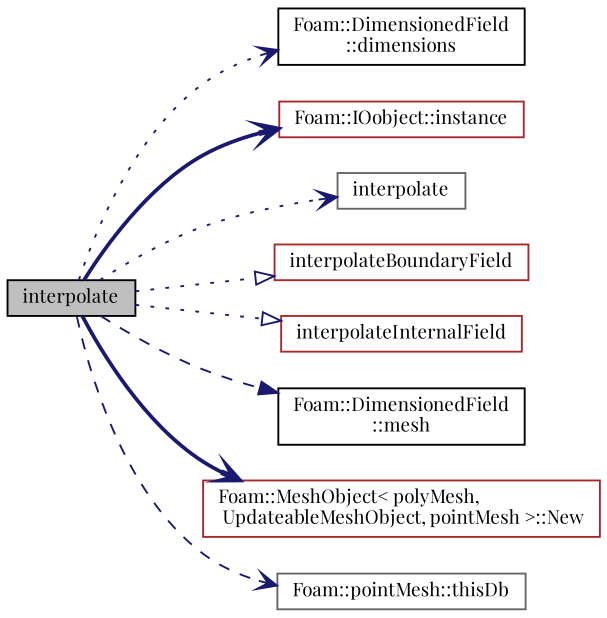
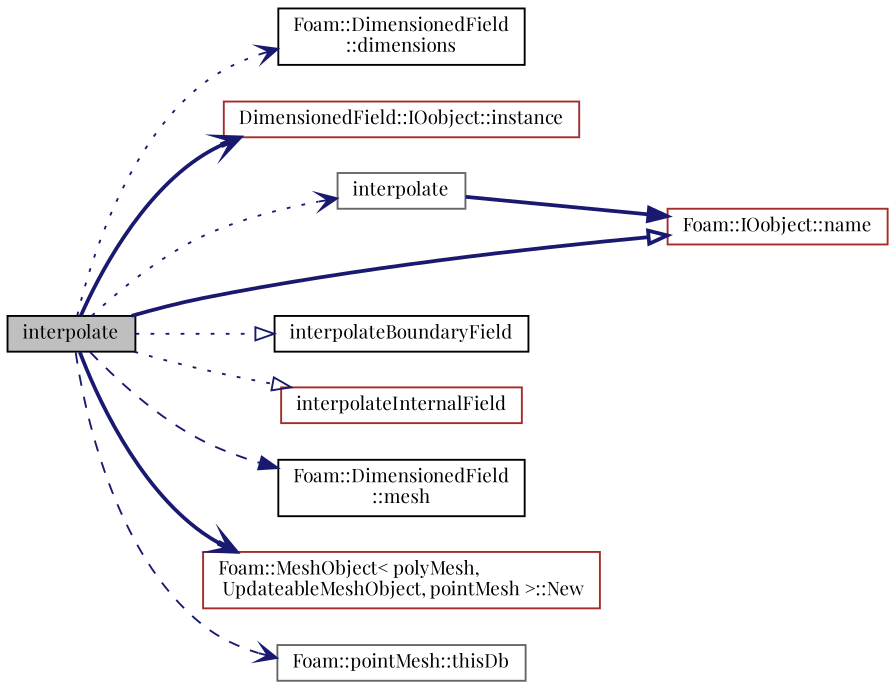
  digraph {
    fontname="Playfair Display"
    rankdir=LR
    node [color=black fontname="Playfair Display" fontsize=10 shape=record]
    edge [arrowhead=vee color=midnightblue fontname="Playfair Display" fontsize=10 labelfontname=FreeSans labelfontsize=10 style=dotted]
    n1 [fillcolor=grey75 fontcolor=black height=0.2 label=interpolate style=filled width=0.4]
    n2 [height=0.2 label="Foam::DimensionedField\l::dimensions" width=0.4]
-   n3 [color=brown height=0.2 label="Foam::IOobject::instance" width=0.4]
+   n3 [color=brown height=0.2 label="DimensionedField::IOobject::instance" width=0.4]
    n4 [color=gray40 height=0.2 label=interpolate width=0.4]
-   n6 [color=brown height=0.2 label=interpolateBoundaryField width=0.4]
+   n5 [color=brown height=0.2 label="Foam::IOobject::name" width=0.4]
+   n6 [height=0.2 label=interpolateBoundaryField width=0.4]
    n7 [color=brown height=0.2 label=interpolateInternalField width=0.4]
    n8 [height=0.2 label="Foam::DimensionedField\l::mesh" width=0.4]
    n9 [color=brown height=0.2 label="Foam::MeshObject\< polyMesh,\l UpdateableMeshObject, pointMesh \>::New" width=0.4]
    n10 [color=gray40 height=0.2 label="Foam::pointMesh::thisDb" width=0.4]
    n1 -> n2
    n1 -> n3 [style=bold]
    n1 -> n4
+   n1 -> n5 [arrowhead=onormal style=bold]
    n1 -> n6 [arrowhead=onormal]
    n1 -> n7 [arrowhead=onormal]
    n1 -> n8 [arrowhead=normal style=dashed]
    n1 -> n9 [style=bold]
    n1 -> n10 [style=dashed]
+   n4 -> n5 [arrowhead=normal style=bold]
  }
